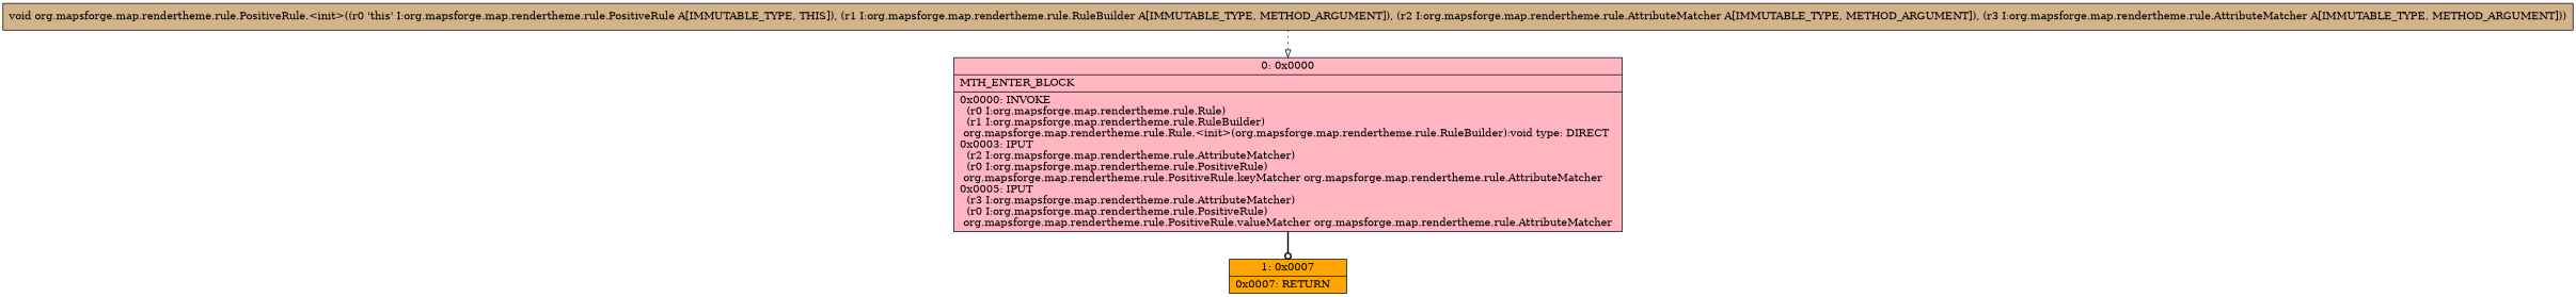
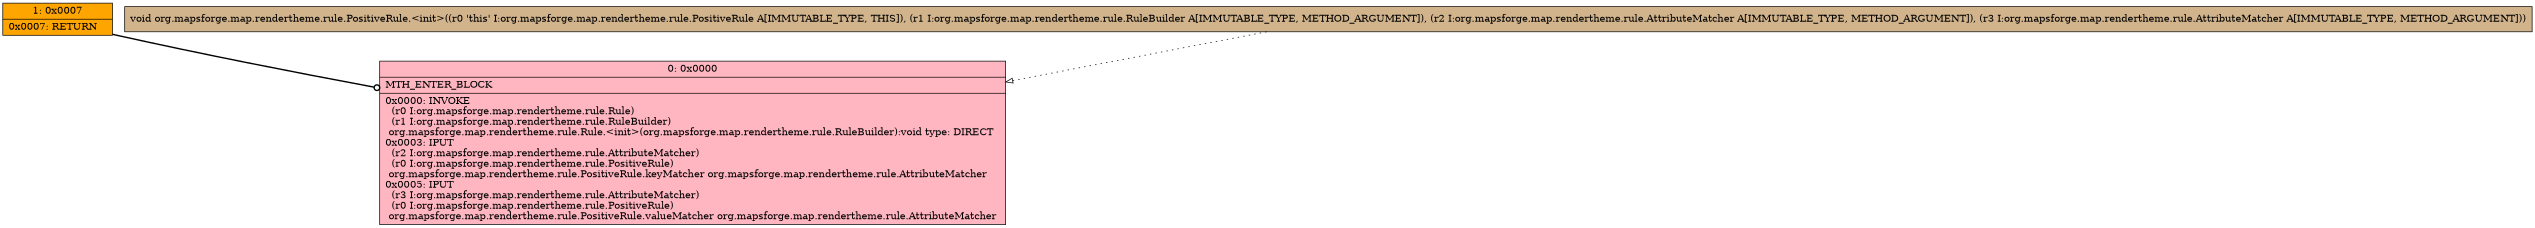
  digraph {
    node [shape=record style=filled]
    n1 [label="{0\:\ 0x0000|MTH_ENTER_BLOCK\l|0x0000: INVOKE  \l  (r0 I:org.mapsforge.map.rendertheme.rule.Rule)\l  (r1 I:org.mapsforge.map.rendertheme.rule.RuleBuilder)\l org.mapsforge.map.rendertheme.rule.Rule.\<init\>(org.mapsforge.map.rendertheme.rule.RuleBuilder):void type: DIRECT \l0x0003: IPUT  \l  (r2 I:org.mapsforge.map.rendertheme.rule.AttributeMatcher)\l  (r0 I:org.mapsforge.map.rendertheme.rule.PositiveRule)\l org.mapsforge.map.rendertheme.rule.PositiveRule.keyMatcher org.mapsforge.map.rendertheme.rule.AttributeMatcher \l0x0005: IPUT  \l  (r3 I:org.mapsforge.map.rendertheme.rule.AttributeMatcher)\l  (r0 I:org.mapsforge.map.rendertheme.rule.PositiveRule)\l org.mapsforge.map.rendertheme.rule.PositiveRule.valueMatcher org.mapsforge.map.rendertheme.rule.AttributeMatcher \l}" fillcolor=lightpink]
    n2 [label="{1\:\ 0x0007|0x0007: RETURN   \l}" fillcolor=orange]
    n3 [label="{void org.mapsforge.map.rendertheme.rule.PositiveRule.\<init\>((r0 'this' I:org.mapsforge.map.rendertheme.rule.PositiveRule A[IMMUTABLE_TYPE, THIS]), (r1 I:org.mapsforge.map.rendertheme.rule.RuleBuilder A[IMMUTABLE_TYPE, METHOD_ARGUMENT]), (r2 I:org.mapsforge.map.rendertheme.rule.AttributeMatcher A[IMMUTABLE_TYPE, METHOD_ARGUMENT]), (r3 I:org.mapsforge.map.rendertheme.rule.AttributeMatcher A[IMMUTABLE_TYPE, METHOD_ARGUMENT])) }" fillcolor=tan]
-   n1 -> n2 [style=bold arrowhead=odot]
+   n2 -> n1 [style=bold arrowhead=odot]
    n3 -> n1 [style=dotted arrowhead=onormal]
  }
